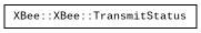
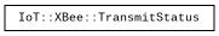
  digraph {
    rankdir=LR
    fontname="Liberation Mono"
-   n1 [color=black fillcolor=white fontname="Liberation Mono" fontsize=10 height=0.2 label="XBee::XBee::TransmitStatus" shape=record style=filled width=0.4]
+   n1 [color=black fillcolor=white fontname="Liberation Mono" fontsize=10 height=0.2 label="IoT::XBee::TransmitStatus" shape=record style=filled width=0.4]
  }
